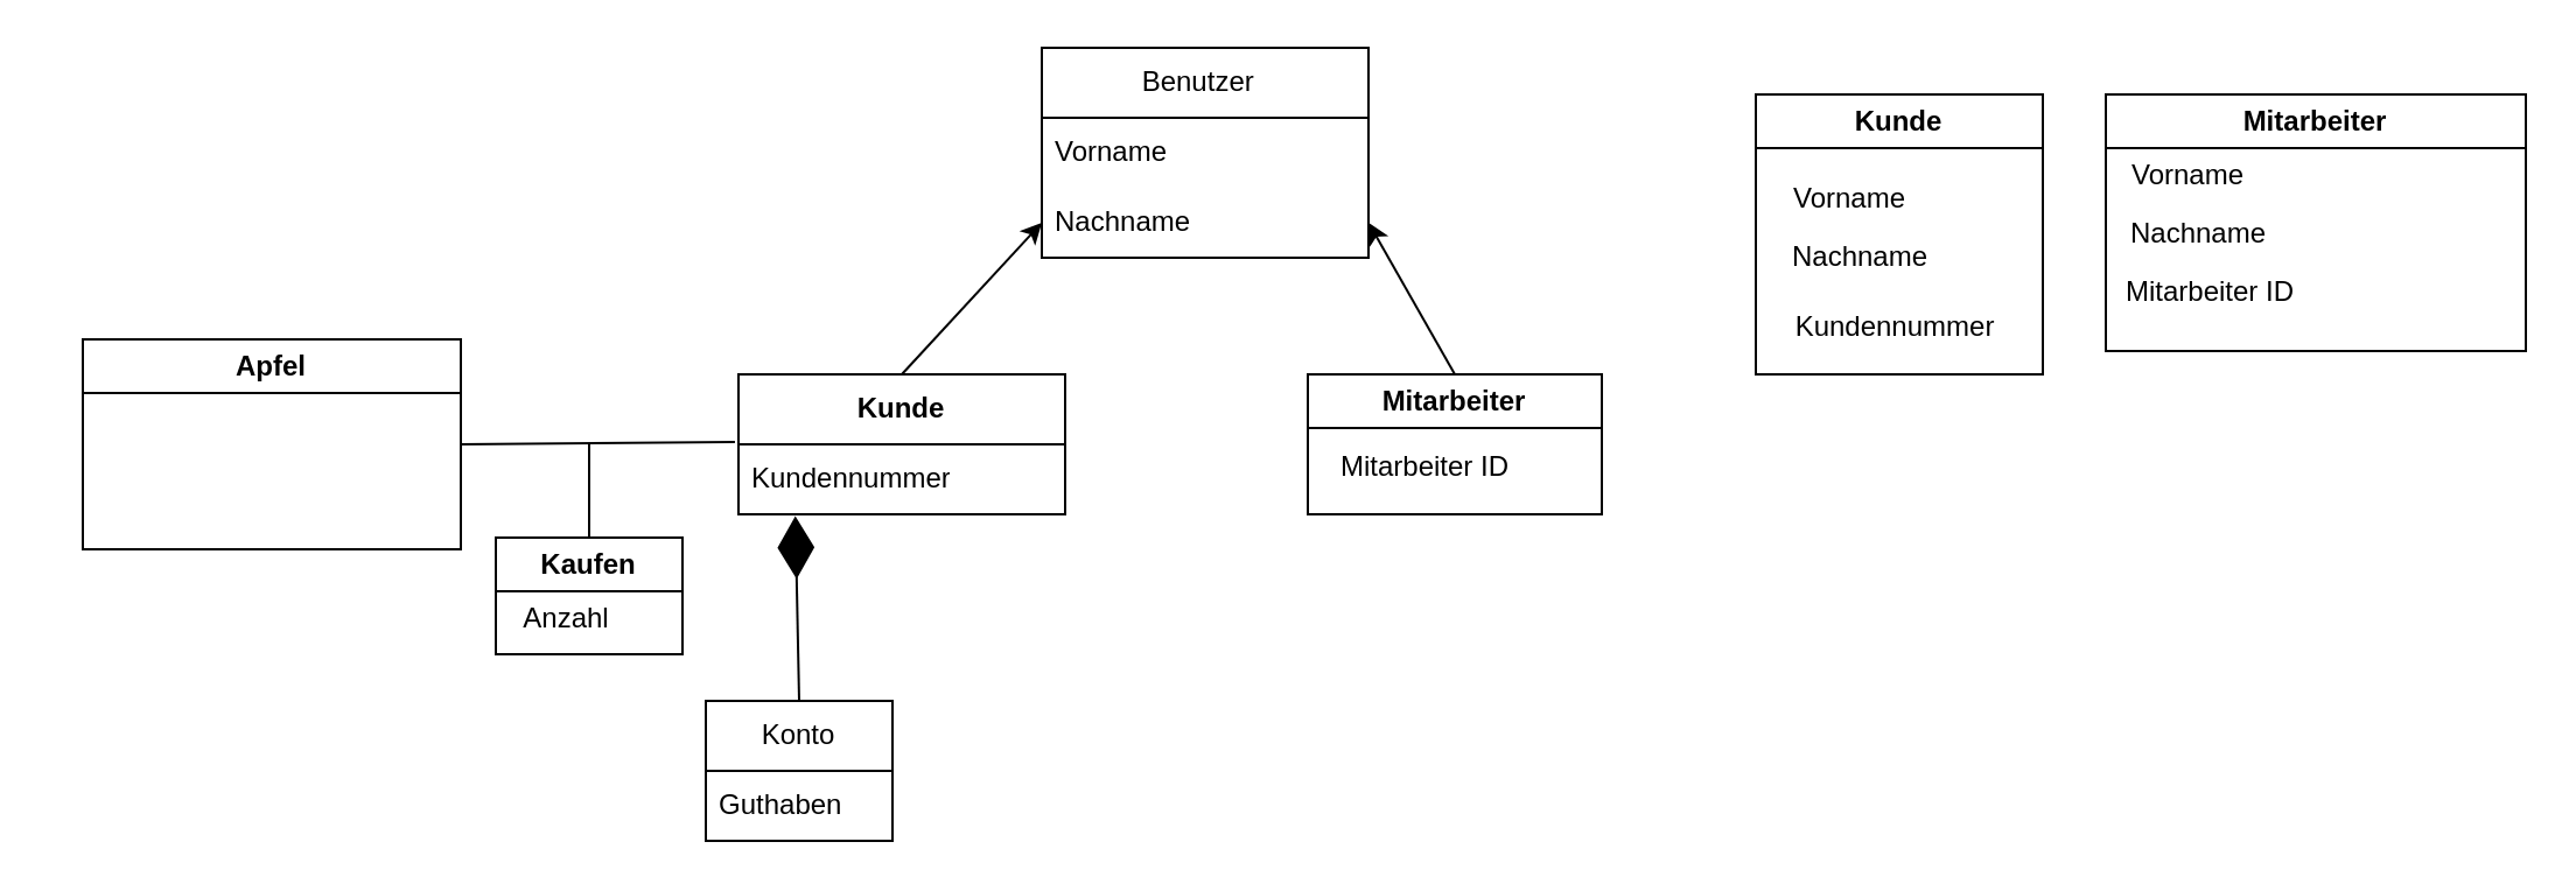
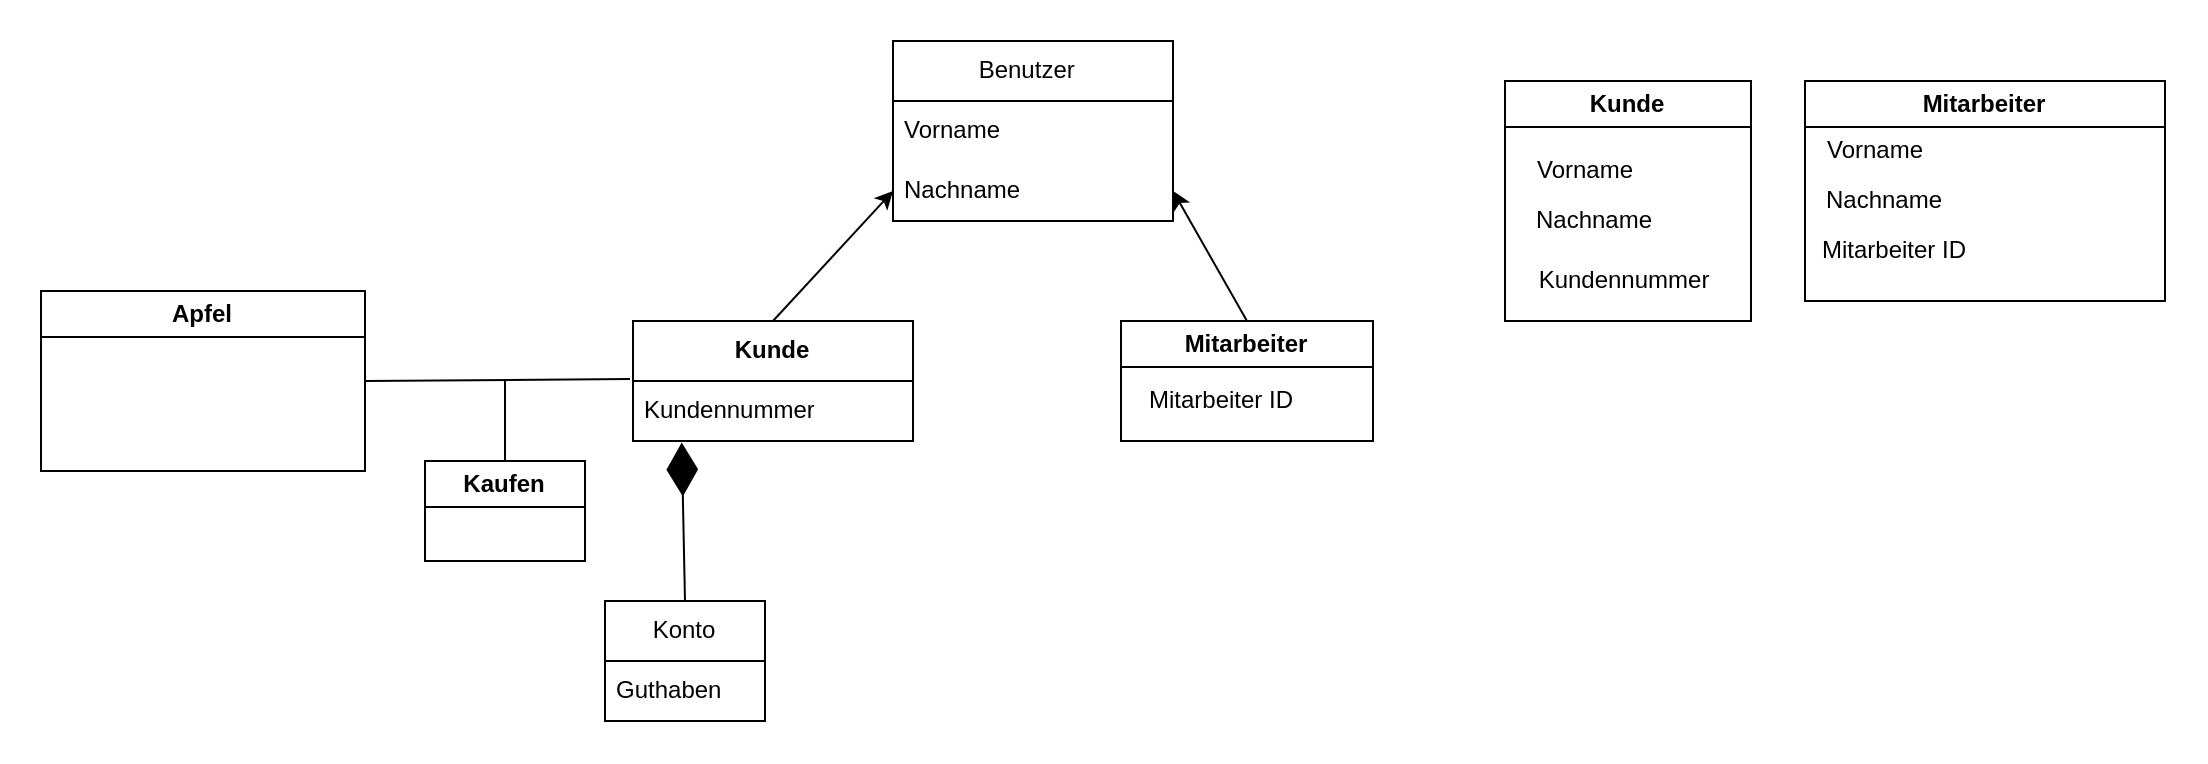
  <mxCell id="0" />
  <mxCell id="1" parent="0" />
  <mxCell id="2" value="&lt;b&gt;Kunde&lt;/b&gt;" style="swimlane;fontStyle=0;childLayout=stackLayout;horizontal=1;startSize=30;horizontalStack=0;resizeParent=1;resizeParentMax=0;resizeLast=0;collapsible=1;marginBottom=0;whiteSpace=wrap;html=1;" vertex="1" parent="1"><mxGeometry x="316" y="160" width="140" height="60" as="geometry" /></mxCell>
  <mxCell id="3" value="Kundennummer" style="text;strokeColor=none;fillColor=none;align=left;verticalAlign=middle;spacingLeft=4;spacingRight=4;overflow=hidden;points=[[0,0.5],[1,0.5]];portConstraint=eastwest;rotatable=0;whiteSpace=wrap;html=1;" vertex="1" parent="2"><mxGeometry y="30" width="140" height="30" as="geometry" /></mxCell>
  <mxCell id="4" value="Benutzer&lt;span style=&quot;white-space: pre;&quot;&gt;&#09;&lt;/span&gt;" style="swimlane;fontStyle=0;childLayout=stackLayout;horizontal=1;startSize=30;horizontalStack=0;resizeParent=1;resizeParentMax=0;resizeLast=0;collapsible=1;marginBottom=0;whiteSpace=wrap;html=1;" vertex="1" parent="1"><mxGeometry x="446" y="20" width="140" height="90" as="geometry" /></mxCell>
  <mxCell id="5" value="Vorname&lt;span style=&quot;white-space: pre;&quot;&gt;&#09;&lt;/span&gt;" style="text;strokeColor=none;fillColor=none;align=left;verticalAlign=middle;spacingLeft=4;spacingRight=4;overflow=hidden;points=[[0,0.5],[1,0.5]];portConstraint=eastwest;rotatable=0;whiteSpace=wrap;html=1;" vertex="1" parent="4"><mxGeometry y="30" width="140" height="30" as="geometry" /></mxCell>
  <mxCell id="6" value="&lt;div&gt;Nachname&lt;/div&gt;" style="text;strokeColor=none;fillColor=none;align=left;verticalAlign=middle;spacingLeft=4;spacingRight=4;overflow=hidden;points=[[0,0.5],[1,0.5]];portConstraint=eastwest;rotatable=0;whiteSpace=wrap;html=1;" vertex="1" parent="4"><mxGeometry y="60" width="140" height="30" as="geometry" /></mxCell>
  <mxCell id="7" value="" style="endArrow=classic;html=1;rounded=0;entryX=0;entryY=0.5;entryDx=0;entryDy=0;exitX=0.5;exitY=0;exitDx=0;exitDy=0;" edge="1" parent="1" source="2" target="6"><mxGeometry width="50" height="50" relative="1" as="geometry"><mxPoint x="462" y="140" as="sourcePoint" /><mxPoint x="472" y="170" as="targetPoint" /></mxGeometry></mxCell>
  <mxCell id="8" value="Mitarbeiter" style="swimlane;whiteSpace=wrap;html=1;" vertex="1" parent="1"><mxGeometry x="560" y="160" width="126" height="60" as="geometry" /></mxCell>
  <mxCell id="9" value="Mitarbeiter ID" style="text;html=1;align=center;verticalAlign=middle;resizable=0;points=[];autosize=1;strokeColor=none;fillColor=none;" vertex="1" parent="8"><mxGeometry y="25" width="100" height="30" as="geometry" /></mxCell>
  <mxCell id="10" value="" style="endArrow=classic;html=1;rounded=0;entryX=1;entryY=0.5;entryDx=0;entryDy=0;exitX=0.5;exitY=0;exitDx=0;exitDy=0;" edge="1" parent="1" source="8" target="6"><mxGeometry width="50" height="50" relative="1" as="geometry"><mxPoint x="562" y="130" as="sourcePoint" /><mxPoint x="472" y="170" as="targetPoint" /></mxGeometry></mxCell>
  <mxCell id="11" value="Kunde" style="swimlane;whiteSpace=wrap;html=1;" vertex="1" parent="1"><mxGeometry x="752" y="40" width="123" height="120" as="geometry" /></mxCell>
  <mxCell id="12" value="Nachname" style="text;html=1;strokeColor=none;fillColor=none;align=center;verticalAlign=middle;whiteSpace=wrap;rounded=0;" vertex="1" parent="11"><mxGeometry x="15" y="55" width="60" height="30" as="geometry" /></mxCell>
  <mxCell id="13" value="Vorname" style="text;html=1;align=center;verticalAlign=middle;resizable=0;points=[];autosize=1;strokeColor=none;fillColor=none;" vertex="1" parent="11"><mxGeometry x="5" y="30" width="70" height="30" as="geometry" /></mxCell>
  <mxCell id="14" value="Kundennummer" style="text;html=1;strokeColor=none;fillColor=none;align=center;verticalAlign=middle;whiteSpace=wrap;rounded=0;" vertex="1" parent="11"><mxGeometry x="30" y="85" width="60" height="30" as="geometry" /></mxCell>
  <mxCell id="15" value="Mitarbeiter" style="swimlane;whiteSpace=wrap;html=1;startSize=23;" vertex="1" parent="1"><mxGeometry x="902" y="40" width="180" height="110" as="geometry" /></mxCell>
  <mxCell id="16" value="Vorname" style="text;html=1;align=center;verticalAlign=middle;resizable=0;points=[];autosize=1;strokeColor=none;fillColor=none;" vertex="1" parent="15"><mxGeometry y="20" width="70" height="30" as="geometry" /></mxCell>
  <mxCell id="17" value="Nachname" style="text;html=1;strokeColor=none;fillColor=none;align=center;verticalAlign=middle;whiteSpace=wrap;rounded=0;" vertex="1" parent="15"><mxGeometry x="10" y="45" width="60" height="30" as="geometry" /></mxCell>
  <mxCell id="18" value="Mitarbeiter ID" style="text;html=1;strokeColor=none;fillColor=none;align=center;verticalAlign=middle;whiteSpace=wrap;rounded=0;" vertex="1" parent="15"><mxGeometry y="70" width="90" height="30" as="geometry" /></mxCell>
- <mxCell id="19" value="Apfel" style="swimlane;whiteSpace=wrap;html=1;" vertex="1" parent="1"><mxGeometry x="35" y="145" width="162" height="90" as="geometry" /></mxCell>
+ <mxCell id="19" value="Apfel" style="swimlane;whiteSpace=wrap;html=1;" vertex="1" parent="1"><mxGeometry x="20" y="145" width="162" height="90" as="geometry" /></mxCell>
  <mxCell id="20" value="Kaufen" style="swimlane;whiteSpace=wrap;html=1;" vertex="1" parent="1"><mxGeometry x="212" y="230" width="80" height="50" as="geometry" /></mxCell>
- <mxCell id="21" value="Anzahl" style="text;html=1;align=center;verticalAlign=middle;resizable=0;points=[];autosize=1;strokeColor=none;fillColor=none;" vertex="1" parent="20"><mxGeometry y="20" width="60" height="30" as="geometry" /></mxCell>
  <mxCell id="22" value="" style="endArrow=none;html=1;rounded=0;exitX=1;exitY=0.5;exitDx=0;exitDy=0;entryX=-0.011;entryY=-0.033;entryDx=0;entryDy=0;entryPerimeter=0;" edge="1" parent="1" source="19" target="3"><mxGeometry width="50" height="50" relative="1" as="geometry"><mxPoint x="332" y="240" as="sourcePoint" /><mxPoint x="382" y="190" as="targetPoint" /></mxGeometry></mxCell>
  <mxCell id="23" value="" style="endArrow=none;html=1;rounded=0;exitX=0.5;exitY=0;exitDx=0;exitDy=0;" edge="1" parent="1" source="20"><mxGeometry width="50" height="50" relative="1" as="geometry"><mxPoint x="332" y="240" as="sourcePoint" /><mxPoint x="252" y="190" as="targetPoint" /></mxGeometry></mxCell>
  <mxCell id="24" value="Konto" style="swimlane;fontStyle=0;childLayout=stackLayout;horizontal=1;startSize=30;horizontalStack=0;resizeParent=1;resizeParentMax=0;resizeLast=0;collapsible=1;marginBottom=0;whiteSpace=wrap;html=1;" vertex="1" parent="1"><mxGeometry x="302" y="300" width="80" height="60" as="geometry" /></mxCell>
  <mxCell id="25" value="Guthaben" style="text;strokeColor=none;fillColor=none;align=left;verticalAlign=middle;spacingLeft=4;spacingRight=4;overflow=hidden;points=[[0,0.5],[1,0.5]];portConstraint=eastwest;rotatable=0;whiteSpace=wrap;html=1;" vertex="1" parent="24"><mxGeometry y="30" width="80" height="30" as="geometry" /></mxCell>
  <mxCell id="26" value="" style="endArrow=diamondThin;endFill=1;endSize=24;html=1;rounded=0;exitX=0.5;exitY=0;exitDx=0;exitDy=0;entryX=0.174;entryY=1.025;entryDx=0;entryDy=0;entryPerimeter=0;" edge="1" parent="1" source="24" target="3"><mxGeometry width="160" relative="1" as="geometry"><mxPoint x="352" y="250" as="sourcePoint" /><mxPoint x="482" y="240" as="targetPoint" /></mxGeometry></mxCell>
